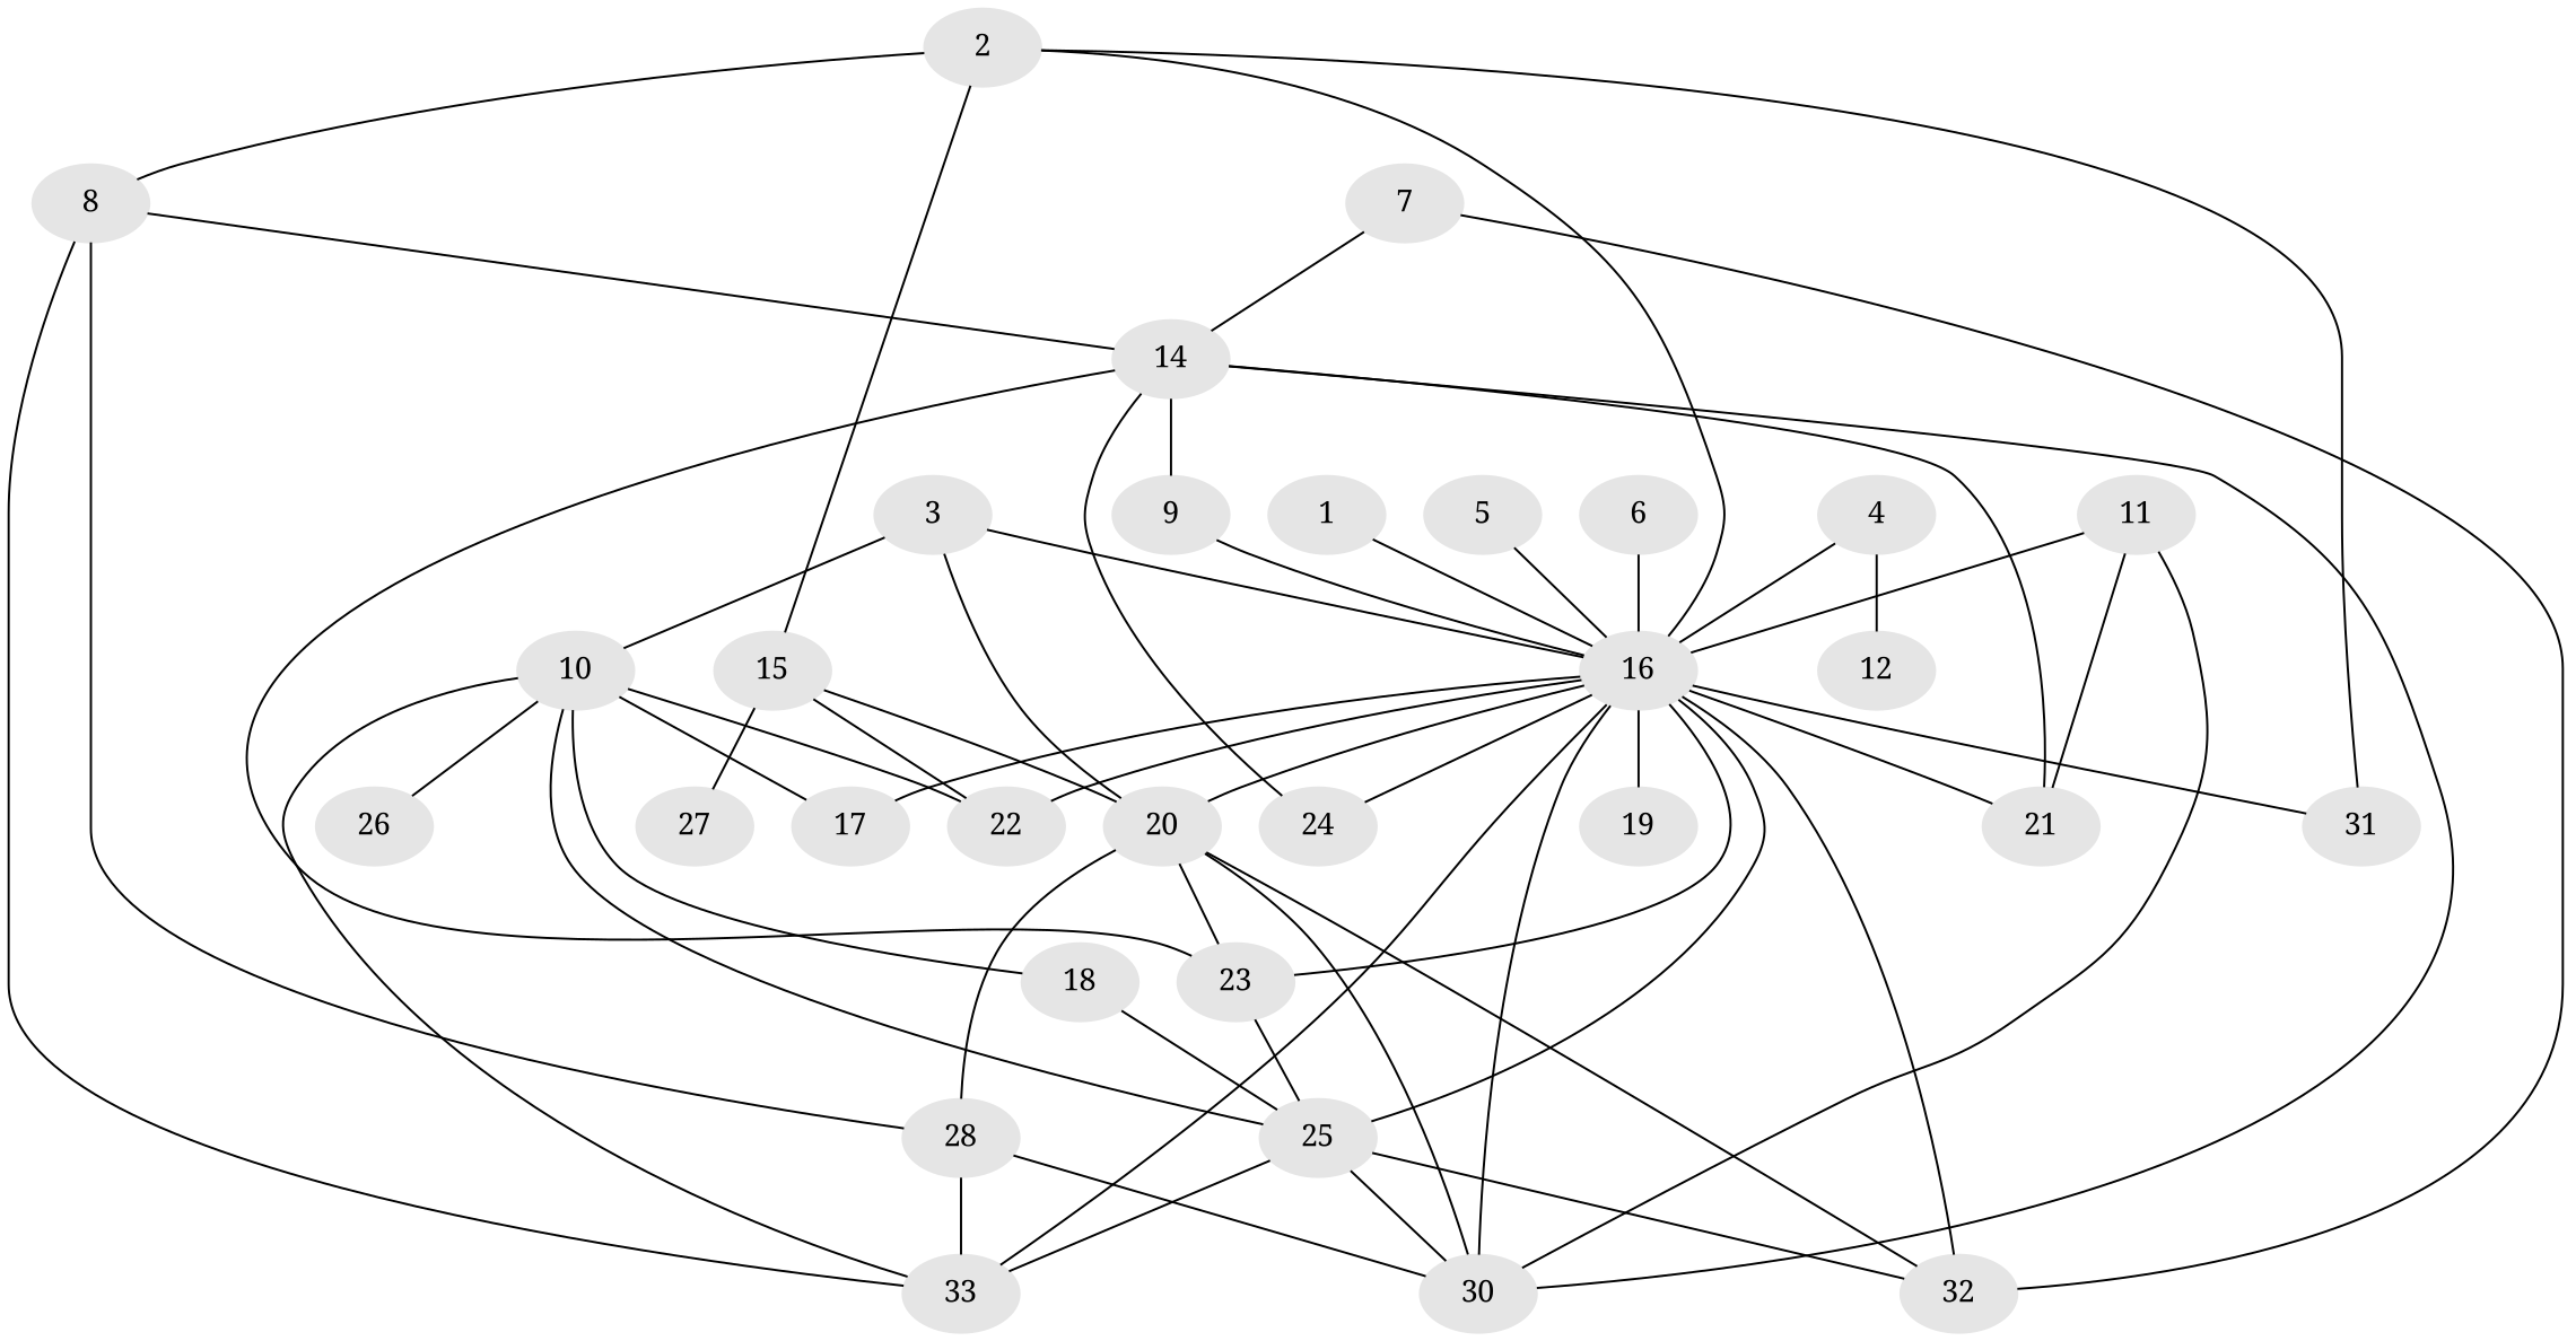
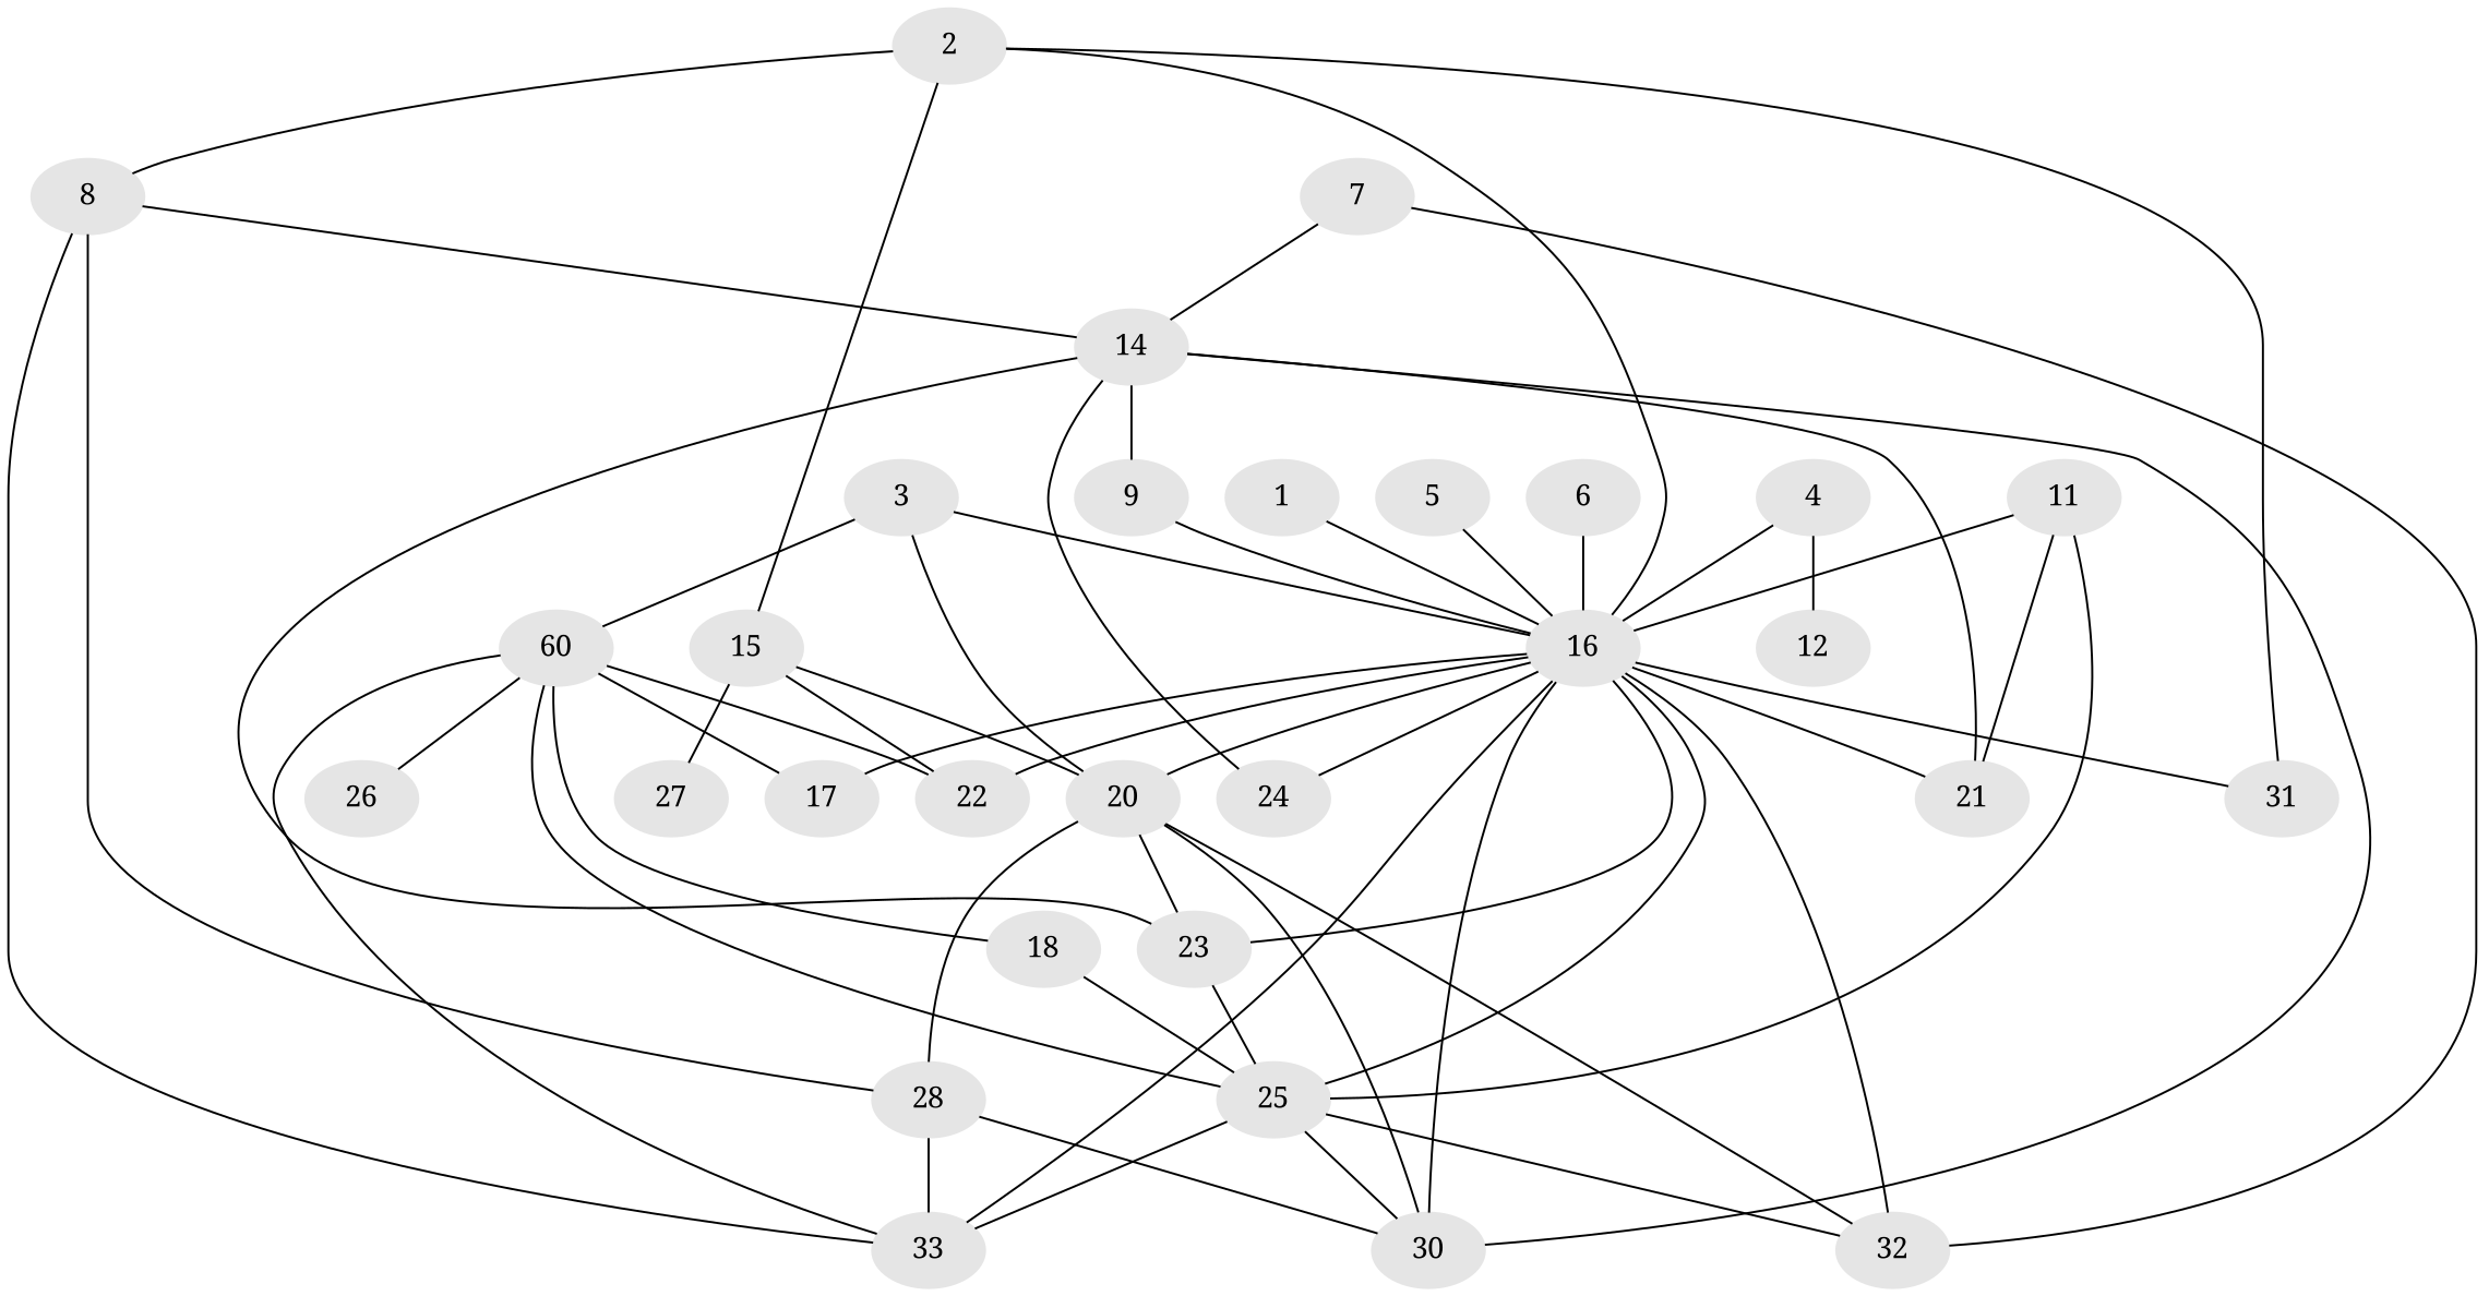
  graph {
    fontname="Noto Serif"
    node [color=gray90 fontname="Noto Serif" style=filled]
    edge [fontname="Noto Serif" weight=1.0]
    1
    16
    31
    20
    32
    33
    17
    22
    25
    21
    23
    24
    30
-   19
    2
    8
    15
    14
    28
    27
    3
-   10
+   10 [label=60]
    18
    26
    4
    12
    5
    6
    7
    9
    11
    1 -- 16
    16 -- 31
    16 -- 20
    16 -- 32
    16 -- 33
    16 -- 17
    16 -- 22
    16 -- 25
    16 -- 21 [weight=2.0]
    16 -- 23
    16 -- 24
    16 -- 30
-   16 -- 19
    20 -- 32 [weight=2.0]
    20 -- 23
    20 -- 30
    20 -- 28
    25 -- 32
    25 -- 33
    25 -- 30
    23 -- 25
    2 -- 16
    2 -- 31
    2 -- 8
    2 -- 15
    8 -- 33
    8 -- 14
    8 -- 28
    15 -- 20
    15 -- 22
    15 -- 27
    14 -- 21
    14 -- 23
    14 -- 24
    14 -- 30
    14 -- 9
    28 -- 33
    28 -- 30
    3 -- 16
    3 -- 20
    3 -- 10
    10 -- 33
    10 -- 17
    10 -- 22
    10 -- 25
    10 -- 18
    10 -- 26
    18 -- 25
    4 -- 16
    4 -- 12
    5 -- 16
    6 -- 16
    7 -- 32
    7 -- 14
    9 -- 16
    11 -- 16
-   11 -- 30
+   11 -- 25
    11 -- 21
  }
